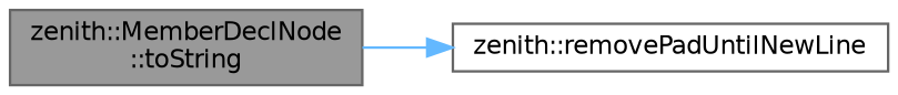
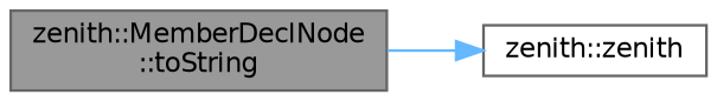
  digraph {
    rankdir=LR
    node [fontname=Helvetica fontsize=10 shape=box style=filled]
    n1 [color=gray40 fillcolor=grey60 fontcolor=black height=0.2 label="zenith::MemberDeclNode\l::toString" width=0.4]
-   n2 [color=grey40 fillcolor=white height=0.2 label="zenith::removePadUntilNewLine" width=0.4]
+   n2 [color=grey40 fillcolor=white height=0.2 label="zenith::zenith" width=0.4]
    n1 -> n2 [color=steelblue1 fontname=Helvetica fontsize=10 labelfontname=Helvetica labelfontsize=10 style=solid]
  }
